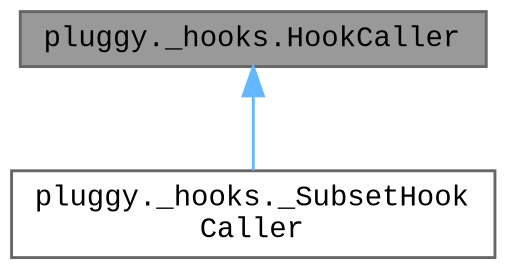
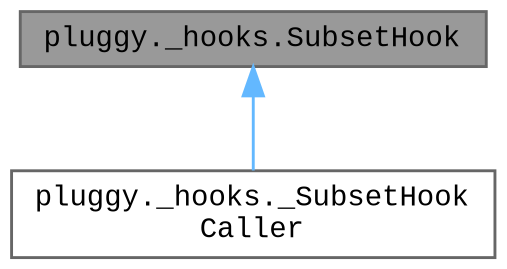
  digraph {
    fontname="Liberation Mono"
    node [color=gray40 fontname="Liberation Mono" fontsize=10 shape=box style=filled]
-   n1 [fillcolor=grey60 fontcolor=black height=0.2 label="pluggy._hooks.HookCaller" width=0.4]
+   n1 [fillcolor=grey60 fontcolor=black height=0.2 label="pluggy._hooks.SubsetHook" width=0.4]
    n2 [fillcolor=white height=0.2 label="pluggy._hooks._SubsetHook\lCaller" width=0.4]
    n1 -> n2 [color=steelblue1 dir=back fontname="Liberation Mono" fontsize=10 labelfontname=Helvetica labelfontsize=10 style=solid]
  }
